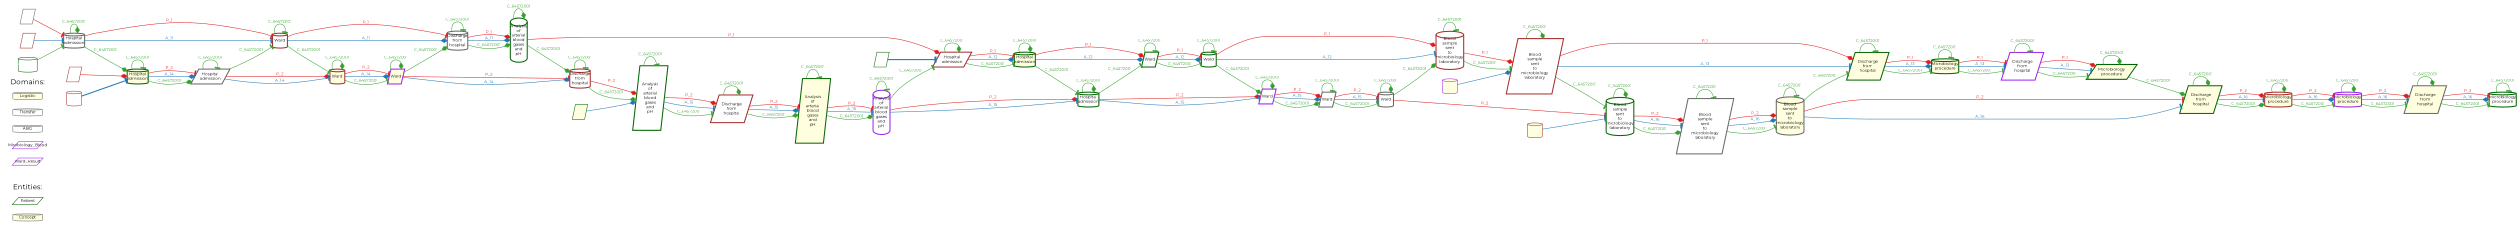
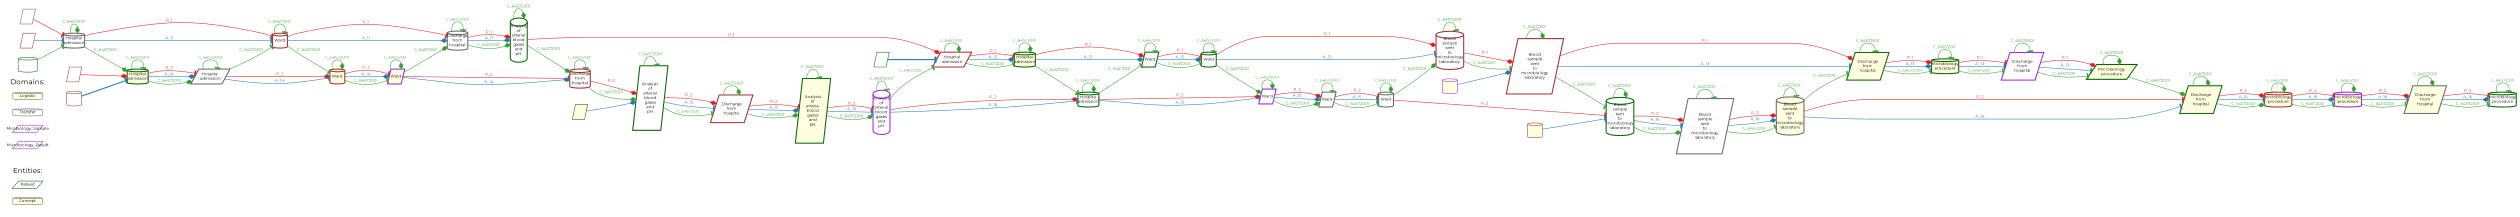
  digraph {
    fontname=Montserrat
    rankdir=LR
    node [color=darkgreen fillcolor=white fixedsize=false fontname=Montserrat fontsize=8 margin=0 shape=cylinder style=filled penwidth=2]
    edge [arrowhead=tee color="#33a02c" fontcolor="#33a02c" fontname=Montserrat fontsize=8 penwidth=1 style=solid]
    n1 [fixedsize=True fontcolor="#000000" height=0.2 label=Patient shape=parallelogram style="striped,filled" width=0.8 penwidth=""]
    n2 [color=gray40 fillcolor=lightyellow fixedsize=True fontcolor="#000000" height=0.2 label=Concept style="striped,filled" width=0.8 penwidth=""]
    n3 [color=gray40 fillcolor=lightyellow fixedsize=True fontcolor="#000000" height=0.2 label=Logistic style="striped,filled" width=0.8 penwidth=""]
    n4 [color=gray40 fixedsize=True fontcolor="#000000" height=0.2 label=Transfer style="striped,filled" width=0.8 penwidth=""]
-   n5 [color=gray40 fixedsize=True fontcolor="#000000" height=0.2 label=ABG style="striped,filled" width=0.8 penwidth=""]
-   n6 [color=purple fixedsize=True fontcolor="#000000" height=0.2 label=Mirobiology_Blood shape=parallelogram style="striped,filled" width=0.8 penwidth=""]
-   n7 [color=purple fixedsize=True fontcolor="#000000" height=0.2 label=Ward_Result shape=parallelogram style="striped,filled" width=0.8 penwidth=""]
+   n6 [color=purple fixedsize=True fontcolor="#000000" height=0.2 label=Mirobiology_Sample shape=parallelogram style="striped,filled" width=0.8 penwidth=""]
+   n7 [color=purple fixedsize=True fontcolor="#000000" height=0.2 label=Microbiology_Result shape=parallelogram style="striped,filled" width=0.8 penwidth=""]
    n8 [height=0.4 label=Ward shape=parallelogram width=0.4]
    n9 [height=0.4 label=Ward width=0.4]
    n10 [color=brown height=0.4 label="Blood\nsample\nsent\nto\nmicrobiology\nlaboratory" width=0.4]
    n11 [color=purple height=0.4 label=Ward shape=parallelogram width=0.4]
    n12 [color=brown height=0.4 label="Blood\nsample\nsent\nto\nmicrobiology\nlaboratory" shape=parallelogram width=0.4]
    n13 [color=gray40 height=0.4 label=Ward shape=parallelogram width=0.4]
    n14 [color=purple height=0.4 label="Discharge\nfrom\nhospital" shape=parallelogram width=0.4]
    n15 [fillcolor=lightyellow height=0.4 label="Microbiology\nprocedure" shape=parallelogram width=0.4]
    n16 [fillcolor=lightyellow height=0.4 label="Discharge\nfrom\nhospital" shape=parallelogram width=0.4]
    n17 [color=brown fillcolor=lightyellow height=0.4 label="Microbiology\nprocedure" width=0.4]
    n18 [height=0.4 label="Analysis\nof\narterial\nblood\ngases\nand\npH" width=0.4]
    n19 [color=brown height=0.4 label="Hospital\nadmission" shape=parallelogram width=0.4]
    n20 [color=brown height=0.4 label="Discharge\nfrom\nhospital" width=0.4]
    n21 [fillcolor=lightyellow height=0.4 label="Hospital\nadmission" width=0.4]
    n22 [height=0.4 label="Analysis\nof\narterial\nblood\ngases\nand\npH" shape=parallelogram width=0.4]
    n23 [height=0.4 label="Hospital\nadmission" width=0.4]
    n24 [fillcolor=lightyellow height=0.4 label="Discharge\nfrom\nhospital" shape=parallelogram width=0.4]
    n25 [height=0.4 label="Blood\nsample\nsent\nto\nmicrobiology\nlaboratory" width=0.4]
    n26 [color=gray40 height=0.4 label="Discharge\nfrom\nhospital" width=0.4]
    n27 [fillcolor=lightyellow height=0.4 label="Microbiology\nprocedure" width=0.4]
    n28 [color=gray40 height=0.4 label="Hospital\nadmission" width=0.4]
    n29 [color=brown height=0.4 label=Ward width=0.4]
    n30 [fillcolor=lightyellow height=0.4 label="Hospital\nadmission" width=0.4]
    n31 [color=brown fillcolor=lightyellow height=0.4 label=Ward width=0.4]
    n32 [color=gray40 height=0.4 label="Hospital\nadmission" shape=parallelogram width=0.4]
    n33 [color=purple fillcolor=lightyellow height=0.4 label=Ward shape=parallelogram width=0.4]
    n34 [color=gray40 height=0.4 label="Blood\nsample\nsent\nto\nmicrobiology\nlaboratory" shape=parallelogram width=0.4]
    n35 [color=purple fillcolor=lightyellow height=0.4 label="Microbiology\nprocedure" width=0.4]
    n36 [color=gray40 fillcolor=lightyellow height=0.4 label="Discharge\nfrom\nhospital" shape=parallelogram width=0.4]
    n37 [height=0.4 label="Microbiology\nprocedure" width=0.4]
    n38 [color=purple height=0.4 label="Analysis\nof\narterial\nblood\ngases\nand\npH" width=0.4]
    n39 [color=gray40 height=0.4 label=Ward width=0.4]
    n40 [color=gray40 fillcolor=lightyellow height=0.4 label="Blood\nsample\nsent\nto\nmicrobiology\nlaboratory" width=0.4]
    n41 [color=brown height=0.4 label="Discharge\nfrom\nhospital" shape=parallelogram width=0.4]
    n42 [fillcolor=lightyellow height=0.4 label="Analysis\nof\narterial\nblood\ngases\nand\npH" shape=parallelogram width=0.4]
    n43 [color=gray40 fontcolor="#ffffff" height=0.4 label=1 shape=parallelogram width=0.4 penwidth=""]
    n44 [color=brown fontcolor="#ffffff" height=0.4 label=2 shape=parallelogram width=0.4 penwidth=""]
    n45 [color=brown fontcolor="#ffffff" height=0.4 label=11 shape=parallelogram width=0.4 penwidth=""]
    n46 [fontcolor="#ffffff" height=0.4 label=12 shape=parallelogram width=0.4 penwidth=""]
    n47 [color=purple fillcolor=lightyellow fontcolor="#ffffff" height=0.4 label=13 width=0.4 penwidth=""]
    n48 [color=brown fontcolor="#ffffff" height=0.4 label=14 width=0.4 penwidth=""]
    n49 [fillcolor=lightyellow fontcolor="#ffffff" height=0.4 label=15 shape=parallelogram width=0.4 penwidth=""]
    n50 [color=brown fillcolor=lightyellow fontcolor="#ffffff" height=0.4 label=16 width=0.4 penwidth=""]
    n51 [fontcolor="#ffffff" height=0.4 label=64572001 width=0.4 penwidth=""]
    subgraph cluster_1 {
      color="#ffffff"
      label="\nEntities:"
      style=filled
      n1
      n2
    }
    subgraph cluster_2 {
      color="#ffffff"
      label="Domains:"
      style=filled
      n3
      n4
-     n5
      n6
      n7
    }
    n8 -> n8 [label=C_64572001]
    n8 -> n9 [color="#e31a1c" fontcolor="#e31a1c" label=P_1 style=bold]
    n8 -> n9 [arrowhead=diamond color="#1f78b4" fontcolor="#1f78b4" label=A_12 style=bold]
    n8 -> n9 [label=C_64572001]
    n9 -> n9 [label=C_64572001]
    n9 -> n10 [arrowhead=diamond color="#e31a1c" fontcolor="#e31a1c" label=P_1]
    n9 -> n10 [color="#1f78b4" fontcolor="#1f78b4" label=A_12]
    n9 -> n11 [arrowhead=diamond label=C_64572001 style=bold]
    n10 -> n10 [label=C_64572001 style=bold]
    n10 -> n12 [arrowhead=diamond color="#e31a1c" fontcolor="#e31a1c" label=P_1 style=bold]
    n10 -> n12 [label=C_64572001 style=bold]
    n11 -> n11 [arrowhead=diamond label=C_64572001 style=bold]
    n11 -> n13 [arrowhead=diamond color="#e31a1c" fontcolor="#e31a1c" label=P_2 style=bold]
    n11 -> n13 [arrowhead=diamond color="#1f78b4" fontcolor="#1f78b4" label=A_15 style=bold]
    n11 -> n13 [arrowhead=diamond label=C_64572001]
    n12 -> n12 [arrowhead=diamond label=C_64572001]
    n12 -> n24 [arrowhead=diamond color="#e31a1c" fontcolor="#e31a1c" label=P_1]
    n12 -> n24 [color="#1f78b4" fontcolor="#1f78b4" label=A_13 style=bold]
    n12 -> n25 [label=C_64572001 style=bold]
    n13 -> n13 [label=C_64572001 style=bold]
    n13 -> n39 [color="#e31a1c" fontcolor="#e31a1c" label=P_2 style=bold]
    n13 -> n39 [color="#1f78b4" fontcolor="#1f78b4" label=A_15 style=bold]
    n13 -> n39 [label=C_64572001]
    n14 -> n14 [label=C_64572001]
    n14 -> n15 [arrowhead=diamond color="#e31a1c" fontcolor="#e31a1c" label=P_1 style=bold]
    n14 -> n15 [color="#1f78b4" fontcolor="#1f78b4" label=A_13]
    n14 -> n15 [label=C_64572001 style=bold]
    n15 -> n15 [arrowhead=diamond label=C_64572001]
    n15 -> n16 [arrowhead=diamond label=C_64572001 style=bold]
    n16 -> n16 [arrowhead=diamond label=C_64572001]
    n16 -> n17 [arrowhead=diamond color="#e31a1c" fontcolor="#e31a1c" label=P_2]
    n16 -> n17 [color="#1f78b4" fontcolor="#1f78b4" label=A_16]
    n16 -> n17 [arrowhead=diamond label=C_64572001]
    n17 -> n17 [arrowhead=diamond label=C_64572001 style=bold]
    n17 -> n35 [color="#e31a1c" fontcolor="#e31a1c" label=P_2]
    n17 -> n35 [arrowhead=diamond color="#1f78b4" fontcolor="#1f78b4" label=A_16]
    n17 -> n35 [label=C_64572001 style=bold]
    n18 -> n18 [arrowhead=diamond label=C_64572001 style=bold]
    n18 -> n19 [arrowhead=diamond color="#e31a1c" fontcolor="#e31a1c" label=P_1]
    n18 -> n20 [arrowhead=diamond label=C_64572001 style=bold]
    n19 -> n19 [arrowhead=diamond label=C_64572001 style=bold]
    n19 -> n21 [color="#e31a1c" fontcolor="#e31a1c" label=P_1]
    n19 -> n21 [arrowhead=diamond color="#1f78b4" fontcolor="#1f78b4" label=A_12 style=bold]
    n19 -> n21 [label=C_64572001 style=bold]
    n20 -> n20 [label=C_64572001 style=bold]
    n20 -> n22 [arrowhead=diamond color="#e31a1c" fontcolor="#e31a1c" label=P_2 style=bold]
    n20 -> n22 [arrowhead=diamond label=C_64572001]
    n21 -> n8 [arrowhead=diamond color="#e31a1c" fontcolor="#e31a1c" label=P_1 style=bold]
    n21 -> n8 [arrowhead=diamond color="#1f78b4" fontcolor="#1f78b4" label=A_12]
    n21 -> n21 [arrowhead=diamond label=C_64572001 style=bold]
    n21 -> n23 [label=C_64572001 style=bold]
    n22 -> n22 [label=C_64572001]
    n22 -> n41 [arrowhead=diamond color="#e31a1c" fontcolor="#e31a1c" label=P_2]
    n22 -> n41 [color="#1f78b4" fontcolor="#1f78b4" label=A_15 style=bold]
    n22 -> n41 [label=C_64572001]
    n23 -> n8 [label=C_64572001 style=bold]
    n23 -> n11 [arrowhead=diamond color="#e31a1c" fontcolor="#e31a1c" label=P_2]
    n23 -> n11 [color="#1f78b4" fontcolor="#1f78b4" label=A_15]
    n23 -> n23 [arrowhead=diamond label=C_64572001 style=bold]
    n24 -> n24 [label=C_64572001 style=bold]
    n24 -> n27 [arrowhead=diamond color="#e31a1c" fontcolor="#e31a1c" label=P_1]
    n24 -> n27 [arrowhead=diamond color="#1f78b4" fontcolor="#1f78b4" label=A_13 style=bold]
    n24 -> n27 [label=C_64572001 style=bold]
    n25 -> n25 [arrowhead=diamond label=C_64572001]
    n25 -> n34 [arrowhead=diamond color="#e31a1c" fontcolor="#e31a1c" label=P_2]
    n25 -> n34 [color="#1f78b4" fontcolor="#1f78b4" label=A_16 style=bold]
    n25 -> n34 [arrowhead=diamond label=C_64572001 style=bold]
    n26 -> n18 [arrowhead=diamond color="#e31a1c" fontcolor="#e31a1c" label=P_1 style=bold]
    n26 -> n18 [arrowhead=diamond color="#1f78b4" fontcolor="#1f78b4" label=A_11]
    n26 -> n18 [arrowhead=diamond label=C_64572001]
    n26 -> n26 [label=C_64572001]
    n27 -> n14 [color="#e31a1c" fontcolor="#e31a1c" label=P_1]
    n27 -> n14 [color="#1f78b4" fontcolor="#1f78b4" label=A_13]
    n27 -> n14 [label=C_64572001 style=bold]
    n27 -> n27 [label=C_64572001 style=bold]
    n28 -> n28 [arrowhead=diamond label=C_64572001]
    n28 -> n29 [color="#e31a1c" fontcolor="#e31a1c" label=P_1]
    n28 -> n29 [color="#1f78b4" fontcolor="#1f78b4" label=A_11 style=bold]
    n28 -> n30 [arrowhead=diamond label=C_64572001 style=bold]
    n29 -> n26 [color="#e31a1c" fontcolor="#e31a1c" label=P_1]
    n29 -> n26 [arrowhead=diamond color="#1f78b4" fontcolor="#1f78b4" label=A_11 style=bold]
    n29 -> n29 [label=C_64572001 style=bold]
    n29 -> n31 [label=C_64572001 style=bold]
    n30 -> n30 [label=C_64572001]
    n30 -> n32 [color="#e31a1c" fontcolor="#e31a1c" label=P_2 style=bold]
    n30 -> n32 [arrowhead=diamond color="#1f78b4" fontcolor="#1f78b4" label=A_14 style=bold]
    n30 -> n32 [arrowhead=diamond label=C_64572001]
    n31 -> n31 [arrowhead=diamond label=C_64572001]
    n31 -> n33 [color="#e31a1c" fontcolor="#e31a1c" label=P_2]
    n31 -> n33 [arrowhead=diamond color="#1f78b4" fontcolor="#1f78b4" label=A_14 style=bold]
    n31 -> n33 [label=C_64572001 style=bold]
    n32 -> n29 [label=C_64572001]
    n32 -> n31 [arrowhead=diamond color="#e31a1c" fontcolor="#e31a1c" label=P_2]
    n32 -> n31 [color="#1f78b4" fontcolor="#1f78b4" label=A_14]
    n32 -> n32 [label=C_64572001]
    n33 -> n20 [color="#e31a1c" fontcolor="#e31a1c" label=P_2]
    n33 -> n20 [arrowhead=diamond color="#1f78b4" fontcolor="#1f78b4" label=A_14]
    n33 -> n26 [arrowhead=diamond label=C_64572001]
    n33 -> n33 [arrowhead=diamond label=C_64572001 style=bold]
    n34 -> n34 [label=C_64572001 style=bold]
    n34 -> n40 [arrowhead=diamond color="#e31a1c" fontcolor="#e31a1c" label=P_2 style=bold]
    n34 -> n40 [arrowhead=diamond color="#1f78b4" fontcolor="#1f78b4" label=A_16 style=bold]
    n34 -> n40 [label=C_64572001 style=bold]
    n35 -> n35 [arrowhead=diamond label=C_64572001 style=bold]
    n35 -> n36 [arrowhead=diamond color="#e31a1c" fontcolor="#e31a1c" label=P_2]
    n35 -> n36 [color="#1f78b4" fontcolor="#1f78b4" label=A_16 style=bold]
    n35 -> n36 [label=C_64572001]
    n36 -> n36 [arrowhead=diamond label=C_64572001 style=bold]
    n36 -> n37 [color="#e31a1c" fontcolor="#e31a1c" label=P_2]
    n36 -> n37 [arrowhead=diamond color="#1f78b4" fontcolor="#1f78b4" label=A_16]
    n36 -> n37 [label=C_64572001 style=bold]
    n37 -> n37 [label=C_64572001 style=bold]
    n38 -> n19 [label=C_64572001 style=bold]
    n38 -> n23 [arrowhead=diamond color="#e31a1c" fontcolor="#e31a1c" label=P_2 style=bold]
    n38 -> n23 [color="#1f78b4" fontcolor="#1f78b4" label=A_15]
    n38 -> n38 [label=C_64572001]
    n39 -> n10 [arrowhead=diamond label=C_64572001]
    n39 -> n25 [color="#e31a1c" fontcolor="#e31a1c" label=P_2 style=bold]
    n39 -> n39 [arrowhead=diamond label=C_64572001 style=bold]
    n40 -> n16 [color="#e31a1c" fontcolor="#e31a1c" label=P_2]
    n40 -> n16 [color="#1f78b4" fontcolor="#1f78b4" label=A_16 style=bold]
    n40 -> n24 [label=C_64572001 style=bold]
    n40 -> n40 [label=C_64572001]
    n41 -> n41 [arrowhead=diamond label=C_64572001]
    n41 -> n42 [color="#e31a1c" fontcolor="#e31a1c" label=P_2 style=bold]
    n41 -> n42 [arrowhead=diamond color="#1f78b4" fontcolor="#1f78b4" label=A_15]
    n41 -> n42 [arrowhead=diamond label=C_64572001]
    n42 -> n38 [color="#e31a1c" fontcolor="#e31a1c" label=P_2]
    n42 -> n38 [color="#1f78b4" fontcolor="#1f78b4" label=A_15]
    n42 -> n38 [arrowhead=diamond label=C_64572001 style=bold]
    n42 -> n42 [label=C_64572001]
    n43 -> n28 [color="#e31a1c" fontcolor="" fontsize="" penwidth=""]
    n44 -> n30 [arrowhead=diamond color="#e31a1c" fontcolor="" fontsize="" penwidth=""]
    n45 -> n28 [color="#1f78b4" fontcolor="" fontsize="" penwidth=""]
    n46 -> n19 [color="#1f78b4" style=bold fontcolor="" fontsize="" penwidth=""]
    n47 -> n12 [arrowhead=diamond color="#1f78b4" fontcolor="" fontsize="" penwidth=""]
    n48 -> n30 [color="#1f78b4" style=bold fontcolor="" fontsize="" penwidth=""]
    n49 -> n22 [arrowhead=diamond color="#1f78b4" fontcolor="" fontsize="" penwidth=""]
    n50 -> n25 [color="#1f78b4" fontcolor="" fontsize="" penwidth=""]
    n51 -> n28 [fontcolor="" fontsize="" penwidth=""]
  }
